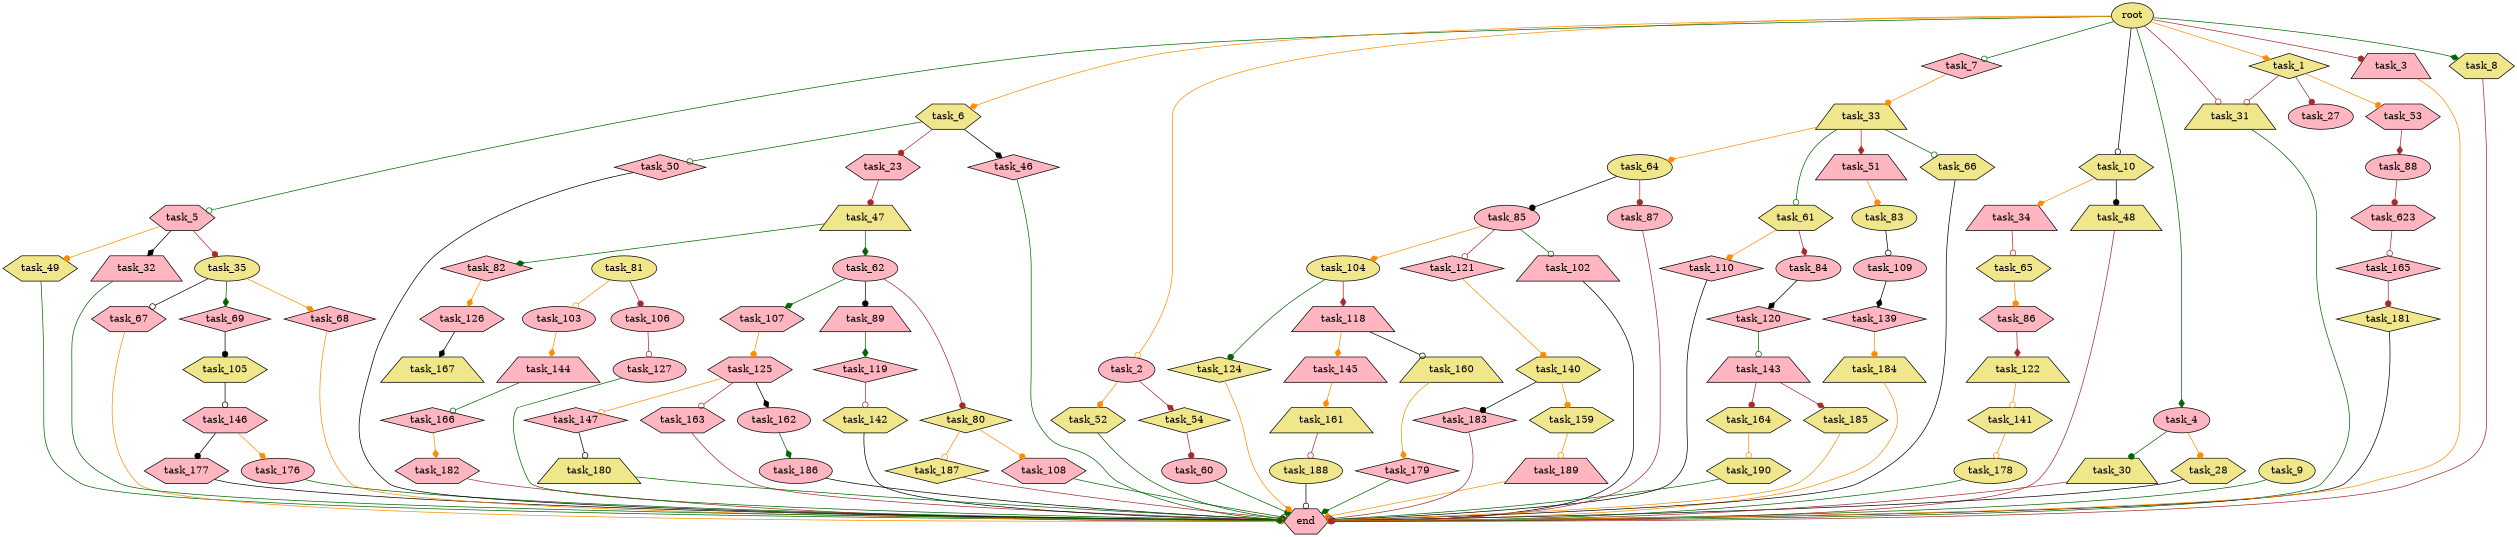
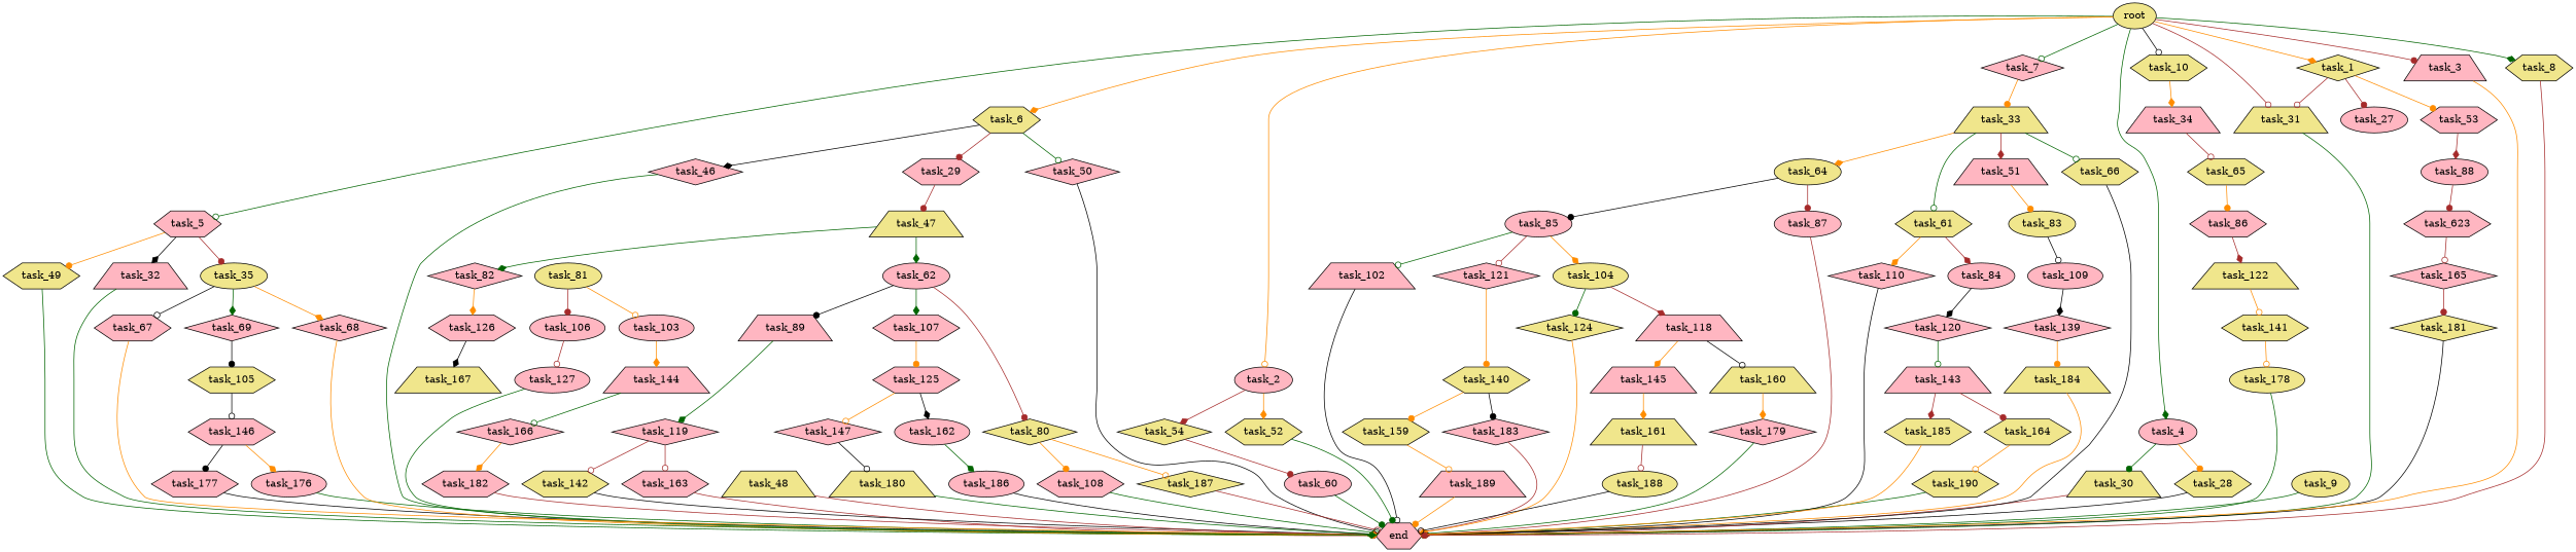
  digraph {
    node [fillcolor=lightpink shape=hexagon style=filled]
    edge [arrowhead=diamond color=darkorange]
    task_118 [shape=trapezium]
    task_160 [fillcolor=khaki shape=trapezium]
    task_145 [shape=trapezium]
    task_179 [shape=diamond]
    task_161 [fillcolor=khaki shape=trapezium]
    task_102 [shape=trapezium]
    end
    task_65 [fillcolor=khaki]
    task_86
    task_122 [fillcolor=khaki shape=trapezium]
    task_176 [shape=ellipse]
    task_162 [shape=ellipse]
    task_186 [shape=ellipse]
    task_105 [fillcolor=khaki]
    task_146
    task_177
    task_54 [fillcolor=khaki shape=diamond]
    task_60 [shape=ellipse]
    task_119 [shape=diamond]
    task_163
    task_142 [fillcolor=khaki]
    task_166 [shape=diamond]
    task_182
    task_144 [shape=trapezium]
    task_46 [shape=diamond]
    task_164 [fillcolor=khaki]
    task_190 [fillcolor=khaki]
    task_82 [shape=diamond]
    task_126
    task_167 [fillcolor=khaki shape=trapezium]
    task_10 [fillcolor=khaki]
    task_48 [fillcolor=khaki shape=trapezium]
    task_34 [shape=trapezium]
    task_139 [shape=diamond]
    task_184 [fillcolor=khaki shape=trapezium]
    task_28 [fillcolor=khaki]
    task_49 [fillcolor=khaki]
    task_127 [shape=ellipse]
    task_31 [fillcolor=khaki shape=trapezium]
    task_50 [shape=diamond]
    task_159 [fillcolor=khaki]
    task_189 [shape=trapezium]
    task_106 [shape=ellipse]
    task_121 [shape=diamond]
    task_140 [fillcolor=khaki]
    task_183 [shape=diamond]
    task_147 [shape=diamond]
    task_180 [fillcolor=khaki shape=trapezium]
    task_141 [fillcolor=khaki]
    task_178 [fillcolor=khaki shape=ellipse]
    task_52 [fillcolor=khaki]
    task_2 [shape=ellipse]
    task_67
    task_110 [shape=diamond]
    task_30 [fillcolor=khaki shape=trapezium]
    task_104 [fillcolor=khaki shape=ellipse]
    task_124 [fillcolor=khaki shape=diamond]
    task_33 [fillcolor=khaki shape=trapezium]
    task_64 [fillcolor=khaki shape=ellipse]
    task_61 [fillcolor=khaki]
    task_51 [shape=trapezium]
    task_66 [fillcolor=khaki]
    task_85 [shape=ellipse]
    task_87 [shape=ellipse]
    task_84 [shape=ellipse]
    task_83 [fillcolor=khaki shape=ellipse]
    task_4 [shape=ellipse]
    task_109 [shape=ellipse]
    task_80 [fillcolor=khaki shape=diamond]
    task_108
    task_187 [fillcolor=khaki shape=diamond]
    task_35 [fillcolor=khaki shape=ellipse]
    task_69 [shape=diamond]
    task_68 [shape=diamond]
    task_103 [shape=ellipse]
    task_181 [fillcolor=khaki shape=diamond]
    task_89 [shape=trapezium]
    task_120 [shape=diamond]
    task_143 [shape=trapezium]
    task_185 [fillcolor=khaki]
    task_9 [fillcolor=khaki shape=ellipse]
    task_32 [shape=trapezium]
    task_3 [shape=trapezium]
    task_62 [shape=ellipse]
    task_107
    task_125
    task_1 [fillcolor=khaki shape=diamond]
    task_53
    task_27 [shape=ellipse]
    task_88 [shape=ellipse]
    task_5
    n92 [label=task_623]
    task_165 [shape=diamond]
    task_8 [fillcolor=khaki]
    task_81 [fillcolor=khaki shape=ellipse]
    task_47 [fillcolor=khaki shape=trapezium]
-   task_29 [label=task_23]
+   task_29
    task_188 [fillcolor=khaki shape=ellipse]
    root [fillcolor=khaki shape=ellipse]
    task_6 [fillcolor=khaki]
    task_7 [shape=diamond]
    task_118 -> task_160 [arrowhead=odot color=black]
    task_118 -> task_145
    task_160 -> task_179
    task_145 -> task_161
    task_179 -> end [color=darkgreen]
    task_161 -> task_188 [arrowhead=odot color=brown]
    task_102 -> end [arrowhead=odot color=black]
    task_65 -> task_86 [arrowhead=dot]
    task_86 -> task_122 [color=brown]
    task_122 -> task_141 [arrowhead=odot]
    task_176 -> end [arrowhead=dot color=darkgreen]
    task_162 -> task_186 [color=darkgreen]
    task_186 -> end [arrowhead=dot color=black]
    task_105 -> task_146 [arrowhead=odot color=black]
    task_146 -> task_176
    task_146 -> task_177 [arrowhead=dot color=black]
    task_177 -> end [color=black]
    task_54 -> task_60 [arrowhead=dot color=brown]
    task_60 -> end [arrowhead=dot color=darkgreen]
-   task_125 -> task_163 [arrowhead=odot color=brown]
+   task_119 -> task_163 [arrowhead=odot color=brown]
    task_119 -> task_142 [arrowhead=odot color=brown]
    task_163 -> end [arrowhead=dot color=brown]
    task_142 -> end [color=black]
    task_166 -> task_182
    task_182 -> end [arrowhead=dot color=brown]
    task_144 -> task_166 [arrowhead=odot color=darkgreen]
    task_46 -> end [color=darkgreen]
    task_164 -> task_190 [arrowhead=odot]
    task_190 -> end [color=darkgreen]
    task_82 -> task_126
    task_126 -> task_167 [color=black]
-   task_10 -> task_48 [arrowhead=dot color=black]
    task_10 -> task_34
    task_48 -> end [arrowhead=dot color=brown]
    task_34 -> task_65 [arrowhead=odot color=brown]
    task_139 -> task_184 [arrowhead=dot]
    task_184 -> end [arrowhead=dot]
    task_28 -> end [arrowhead=dot color=black]
    task_49 -> end [color=darkgreen]
    task_127 -> end [color=darkgreen]
    task_31 -> end [arrowhead=dot color=darkgreen]
    task_50 -> end [arrowhead=odot color=black]
    task_159 -> task_189 [arrowhead=odot]
    task_189 -> end [arrowhead=dot]
    task_106 -> task_127 [arrowhead=odot color=brown]
    task_121 -> task_140 [arrowhead=dot]
    task_140 -> task_159 [arrowhead=dot]
    task_140 -> task_183 [arrowhead=dot color=black]
    task_183 -> end [arrowhead=odot color=brown]
    task_147 -> task_180 [arrowhead=odot color=black]
    task_180 -> end [arrowhead=odot color=darkgreen]
    task_141 -> task_178 [arrowhead=odot]
    task_178 -> end [arrowhead=dot color=darkgreen]
    task_52 -> end [arrowhead=dot color=darkgreen]
    task_2 -> task_54 [color=brown]
    task_2 -> task_52
    task_67 -> end [arrowhead=dot]
    task_110 -> end [color=black]
    task_30 -> end [color=brown]
    task_104 -> task_118 [color=brown]
    task_104 -> task_124 [arrowhead=dot color=darkgreen]
    task_124 -> end
    task_33 -> task_64
    task_33 -> task_61 [arrowhead=odot color=darkgreen]
    task_33 -> task_51 [color=brown]
    task_33 -> task_66 [arrowhead=odot color=darkgreen]
    task_64 -> task_85 [arrowhead=dot color=black]
    task_64 -> task_87 [arrowhead=dot color=brown]
    task_61 -> task_110
    task_61 -> task_84 [color=brown]
    task_51 -> task_83 [arrowhead=dot]
    task_66 -> end [arrowhead=odot color=black]
    task_85 -> task_102 [arrowhead=odot color=darkgreen]
    task_85 -> task_121 [arrowhead=odot color=brown]
    task_85 -> task_104
    task_87 -> end [arrowhead=dot color=brown]
    task_84 -> task_120 [color=black]
    task_83 -> task_109 [arrowhead=odot color=black]
    task_4 -> task_28 [arrowhead=dot]
    task_4 -> task_30 [arrowhead=dot color=darkgreen]
    task_109 -> task_139 [color=black]
    task_80 -> task_108 [arrowhead=dot]
    task_80 -> task_187 [arrowhead=odot]
    task_108 -> end [arrowhead=odot color=darkgreen]
    task_187 -> end [arrowhead=odot color=brown]
    task_35 -> task_67 [arrowhead=odot color=black]
    task_35 -> task_69 [color=darkgreen]
    task_35 -> task_68
    task_69 -> task_105 [arrowhead=dot color=black]
    task_68 -> end
    task_103 -> task_144
    task_181 -> end [arrowhead=odot color=black]
    task_89 -> task_119 [color=darkgreen]
    task_120 -> task_143 [arrowhead=odot color=darkgreen]
    task_143 -> task_164 [arrowhead=dot color=brown]
    task_143 -> task_185 [color=brown]
    task_185 -> end [arrowhead=dot]
    task_9 -> end [arrowhead=odot color=darkgreen]
    task_32 -> end [color=darkgreen]
    task_3 -> end [arrowhead=odot]
    task_62 -> task_80 [arrowhead=dot color=brown]
    task_62 -> task_89 [arrowhead=dot color=black]
    task_62 -> task_107 [color=darkgreen]
    task_107 -> task_125 [arrowhead=dot]
    task_125 -> task_162 [color=black]
    task_125 -> task_147 [arrowhead=odot]
    task_1 -> task_31 [arrowhead=odot color=brown]
    task_1 -> task_53 [arrowhead=dot]
    task_1 -> task_27 [arrowhead=dot color=brown]
    task_53 -> task_88 [color=brown]
    task_88 -> n92 [arrowhead=dot color=brown]
    task_5 -> task_49 [arrowhead=dot]
    task_5 -> task_35 [arrowhead=dot color=brown]
    task_5 -> task_32 [color=black]
    n92 -> task_165 [arrowhead=odot color=brown]
    task_165 -> task_181 [arrowhead=dot color=brown]
    task_8 -> end [arrowhead=dot color=brown]
    task_81 -> task_106 [arrowhead=dot color=brown]
    task_81 -> task_103 [arrowhead=odot]
    task_47 -> task_82 [color=darkgreen]
    task_47 -> task_62 [color=darkgreen]
    task_29 -> task_47 [arrowhead=dot color=brown]
    task_188 -> end [arrowhead=odot color=black]
    root -> task_10 [arrowhead=odot color=black]
    root -> task_31 [arrowhead=odot color=brown]
    root -> task_2 [arrowhead=odot]
    root -> task_4 [color=darkgreen]
    root -> task_3 [arrowhead=dot color=brown]
    root -> task_1
    root -> task_5 [arrowhead=odot color=darkgreen]
    root -> task_8 [color=darkgreen]
    root -> task_6
    root -> task_7 [arrowhead=odot color=darkgreen]
    task_6 -> task_46 [color=black]
    task_6 -> task_50 [arrowhead=odot color=darkgreen]
    task_6 -> task_29 [arrowhead=dot color=brown]
    task_7 -> task_33 [arrowhead=dot]
  }
